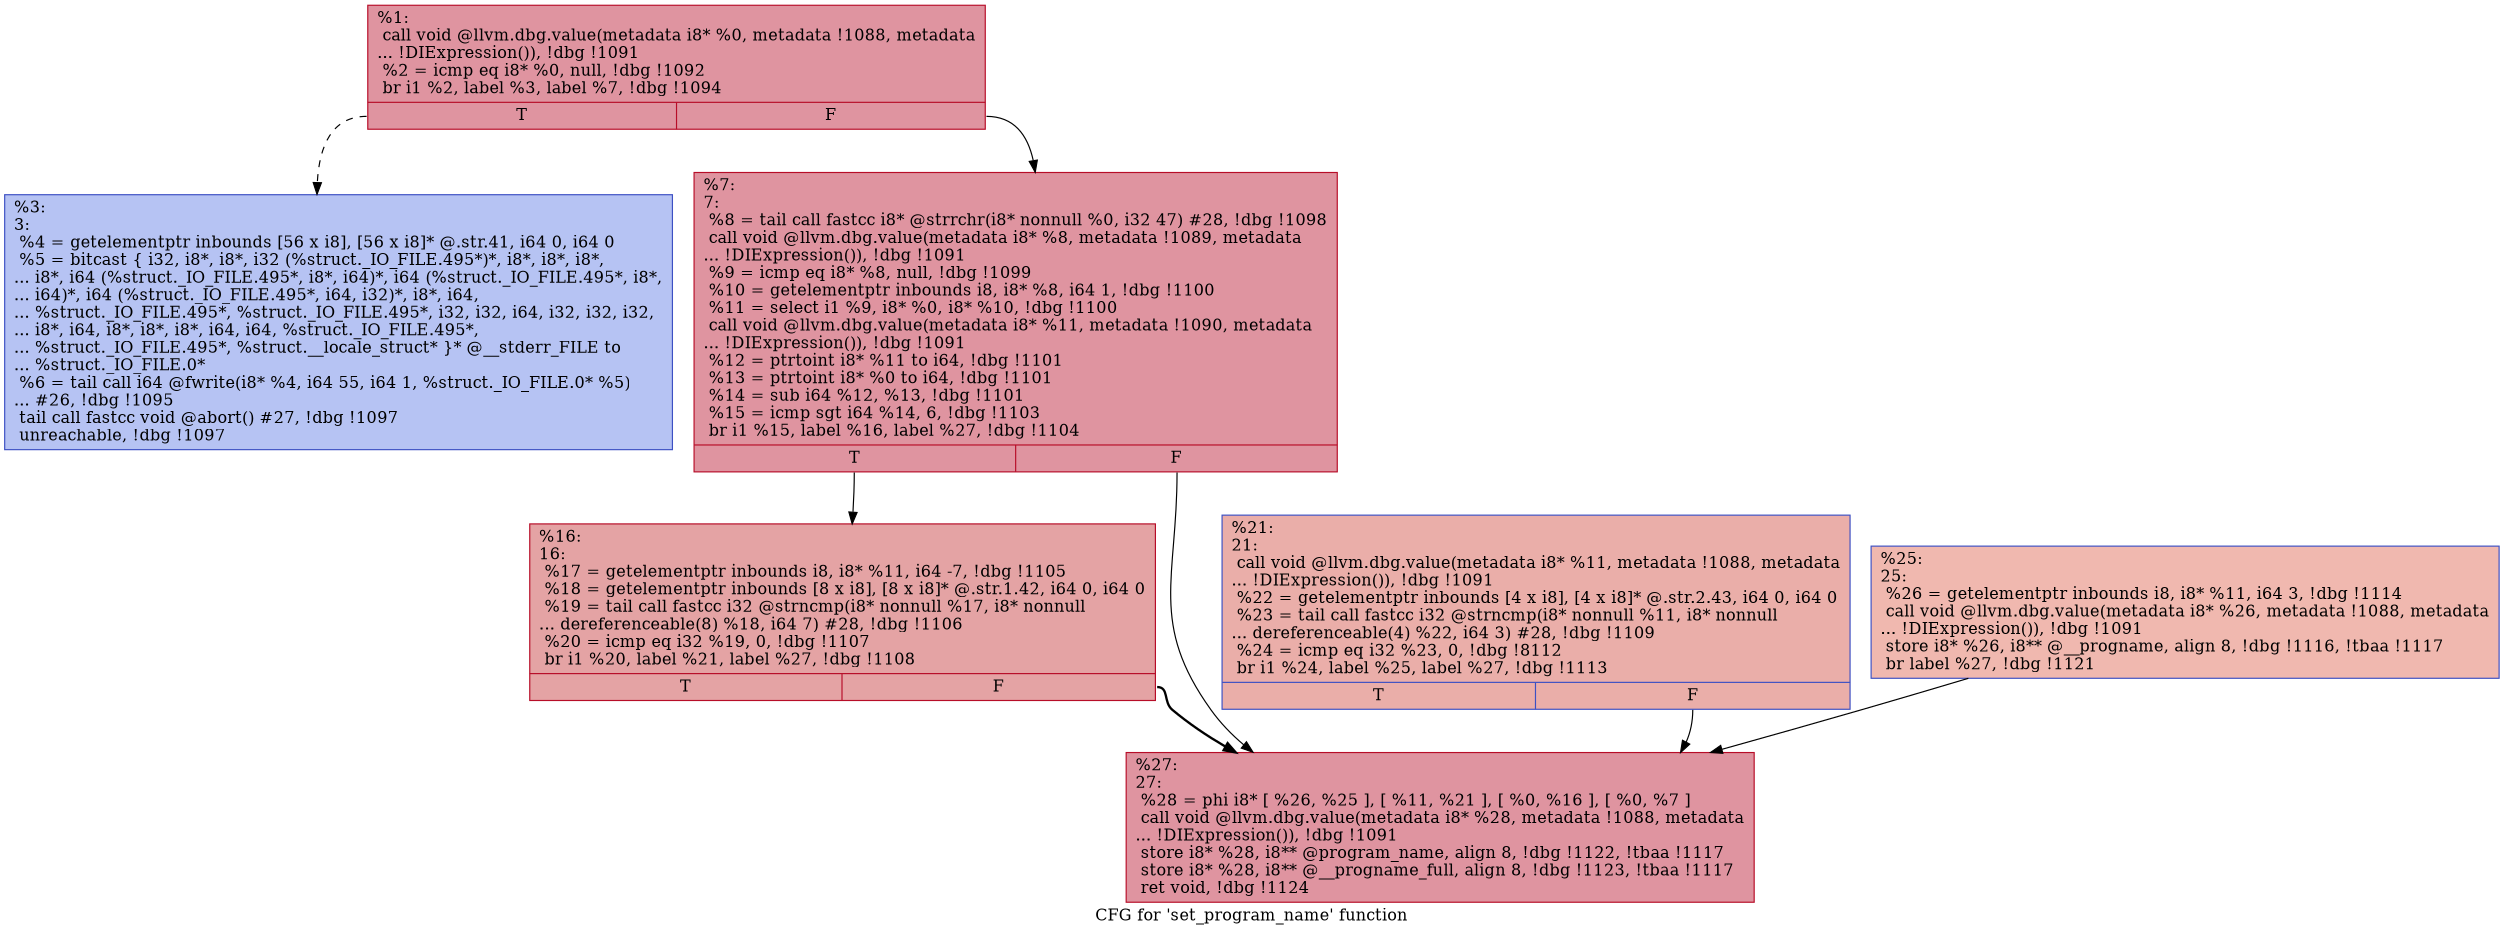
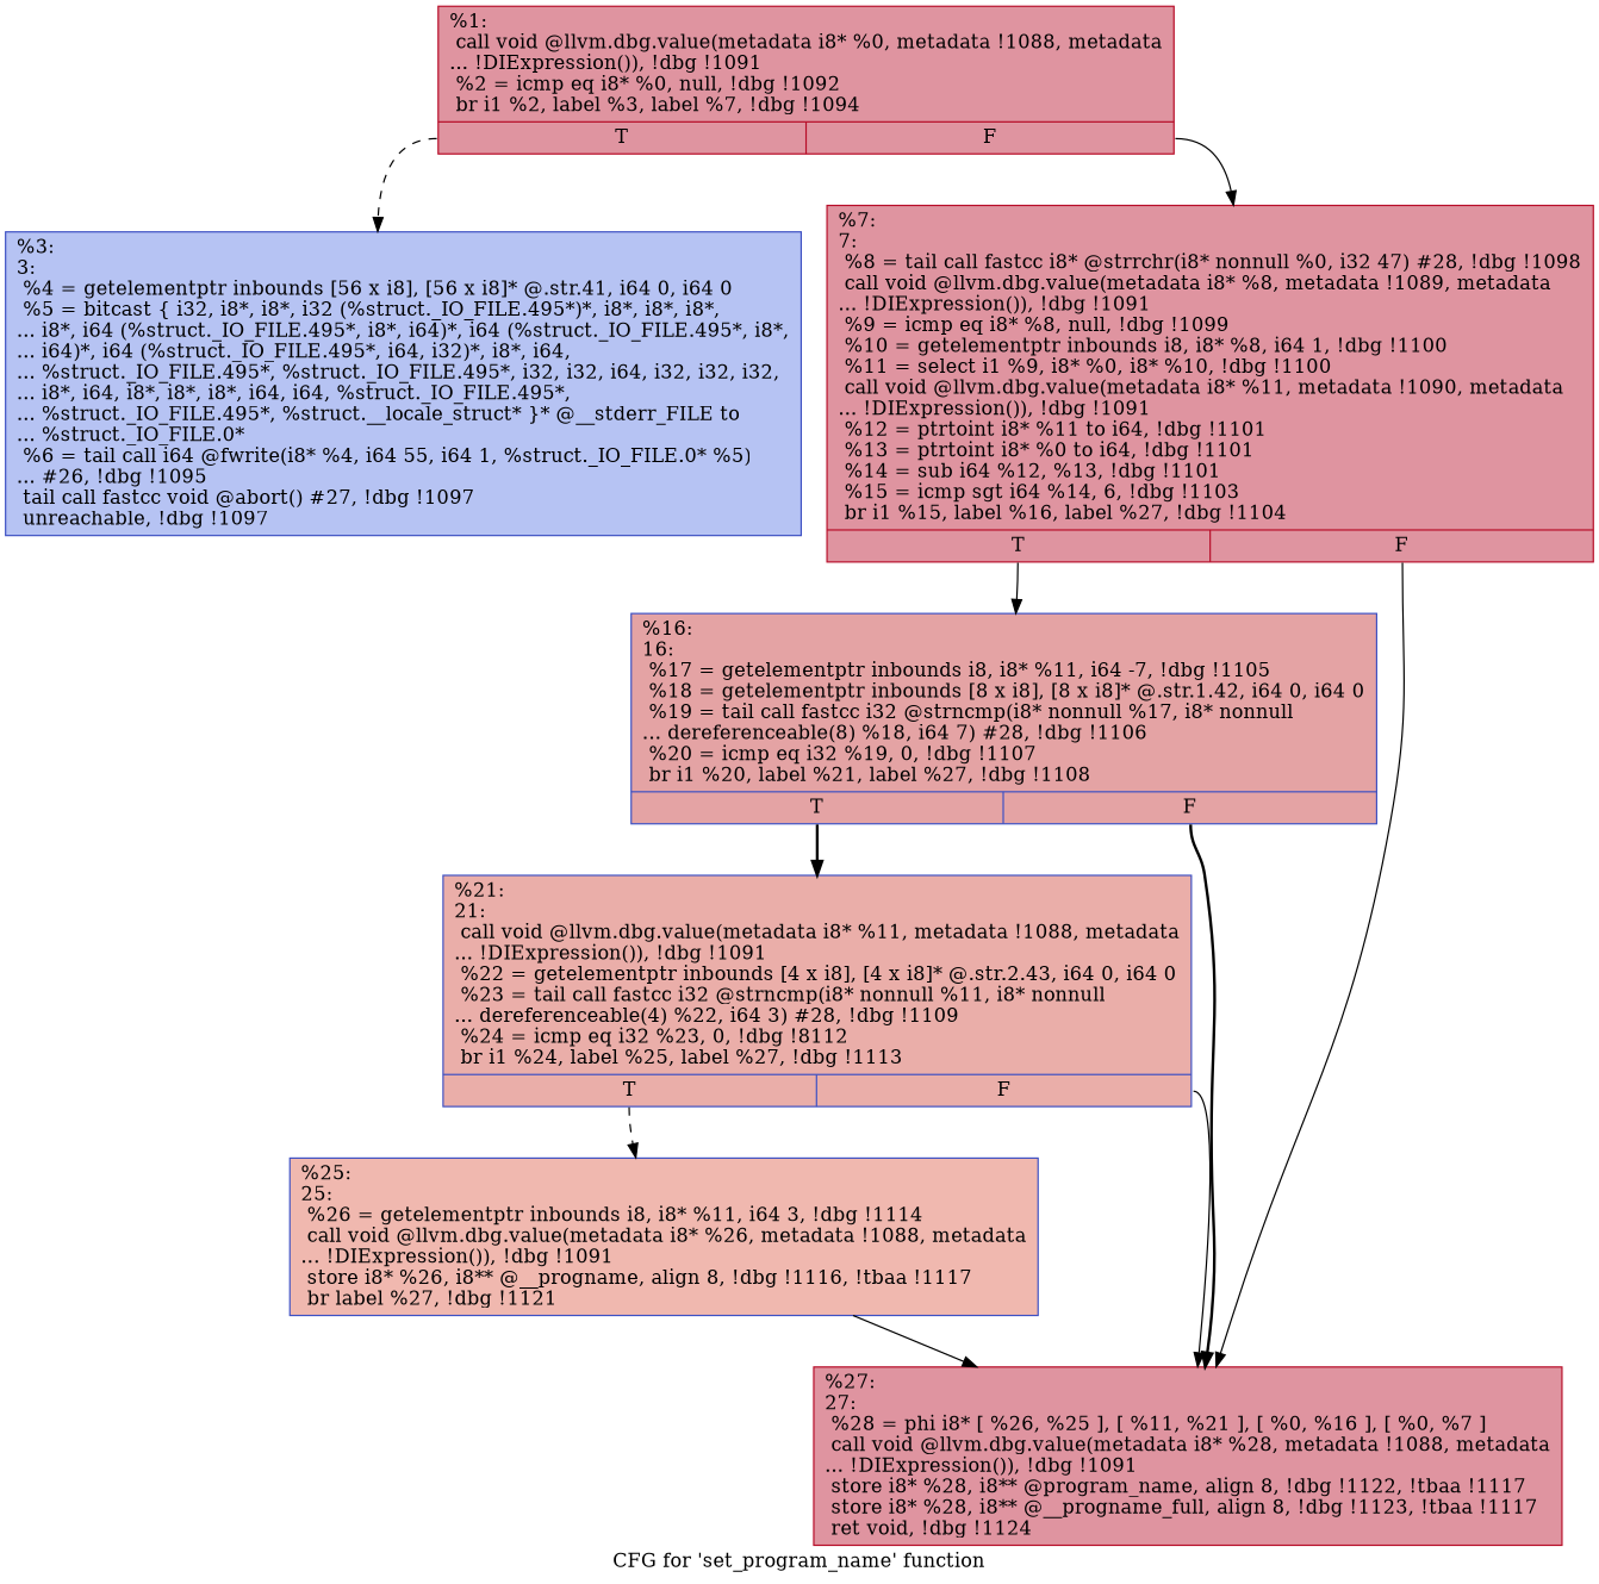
  digraph {
    label="CFG for 'set_program_name' function"
    node [color="#3d50c3ff" fillcolor="#b70d2870" shape=record style=filled]
    edge [style=solid tailport=s0]
    n1 [color="#b70d28ff" label="{%1:\l  call void @llvm.dbg.value(metadata i8* %0, metadata !1088, metadata\l... !DIExpression()), !dbg !1091\l  %2 = icmp eq i8* %0, null, !dbg !1092\l  br i1 %2, label %3, label %7, !dbg !1094\l|{<s0>T|<s1>F}}"]
    n2 [fillcolor="#5977e370" label="{%3:\l3:                                                \l  %4 = getelementptr inbounds [56 x i8], [56 x i8]* @.str.41, i64 0, i64 0\l  %5 = bitcast \{ i32, i8*, i8*, i32 (%struct._IO_FILE.495*)*, i8*, i8*, i8*,\l... i8*, i64 (%struct._IO_FILE.495*, i8*, i64)*, i64 (%struct._IO_FILE.495*, i8*,\l... i64)*, i64 (%struct._IO_FILE.495*, i64, i32)*, i8*, i64,\l... %struct._IO_FILE.495*, %struct._IO_FILE.495*, i32, i32, i64, i32, i32, i32,\l... i8*, i64, i8*, i8*, i8*, i64, i64, %struct._IO_FILE.495*,\l... %struct._IO_FILE.495*, %struct.__locale_struct* \}* @__stderr_FILE to\l... %struct._IO_FILE.0*\l  %6 = tail call i64 @fwrite(i8* %4, i64 55, i64 1, %struct._IO_FILE.0* %5)\l... #26, !dbg !1095\l  tail call fastcc void @abort() #27, !dbg !1097\l  unreachable, !dbg !1097\l}"]
    n3 [color="#b70d28ff" label="{%7:\l7:                                                \l  %8 = tail call fastcc i8* @strrchr(i8* nonnull %0, i32 47) #28, !dbg !1098\l  call void @llvm.dbg.value(metadata i8* %8, metadata !1089, metadata\l... !DIExpression()), !dbg !1091\l  %9 = icmp eq i8* %8, null, !dbg !1099\l  %10 = getelementptr inbounds i8, i8* %8, i64 1, !dbg !1100\l  %11 = select i1 %9, i8* %0, i8* %10, !dbg !1100\l  call void @llvm.dbg.value(metadata i8* %11, metadata !1090, metadata\l... !DIExpression()), !dbg !1091\l  %12 = ptrtoint i8* %11 to i64, !dbg !1101\l  %13 = ptrtoint i8* %0 to i64, !dbg !1101\l  %14 = sub i64 %12, %13, !dbg !1101\l  %15 = icmp sgt i64 %14, 6, !dbg !1103\l  br i1 %15, label %16, label %27, !dbg !1104\l|{<s0>T|<s1>F}}"]
-   n4 [color="#b70d28ff" fillcolor="#c32e3170" label="{%16:\l16:                                               \l  %17 = getelementptr inbounds i8, i8* %11, i64 -7, !dbg !1105\l  %18 = getelementptr inbounds [8 x i8], [8 x i8]* @.str.1.42, i64 0, i64 0\l  %19 = tail call fastcc i32 @strncmp(i8* nonnull %17, i8* nonnull\l... dereferenceable(8) %18, i64 7) #28, !dbg !1106\l  %20 = icmp eq i32 %19, 0, !dbg !1107\l  br i1 %20, label %21, label %27, !dbg !1108\l|{<s0>T|<s1>F}}"]
+   n4 [fillcolor="#c32e3170" label="{%16:\l16:                                               \l  %17 = getelementptr inbounds i8, i8* %11, i64 -7, !dbg !1105\l  %18 = getelementptr inbounds [8 x i8], [8 x i8]* @.str.1.42, i64 0, i64 0\l  %19 = tail call fastcc i32 @strncmp(i8* nonnull %17, i8* nonnull\l... dereferenceable(8) %18, i64 7) #28, !dbg !1106\l  %20 = icmp eq i32 %19, 0, !dbg !1107\l  br i1 %20, label %21, label %27, !dbg !1108\l|{<s0>T|<s1>F}}"]
    n5 [color="#b70d28ff" label="{%27:\l27:                                               \l  %28 = phi i8* [ %26, %25 ], [ %11, %21 ], [ %0, %16 ], [ %0, %7 ]\l  call void @llvm.dbg.value(metadata i8* %28, metadata !1088, metadata\l... !DIExpression()), !dbg !1091\l  store i8* %28, i8** @program_name, align 8, !dbg !1122, !tbaa !1117\l  store i8* %28, i8** @__progname_full, align 8, !dbg !1123, !tbaa !1117\l  ret void, !dbg !1124\l}"]
    n6 [fillcolor="#d0473d70" label="{%21:\l21:                                               \l  call void @llvm.dbg.value(metadata i8* %11, metadata !1088, metadata\l... !DIExpression()), !dbg !1091\l  %22 = getelementptr inbounds [4 x i8], [4 x i8]* @.str.2.43, i64 0, i64 0\l  %23 = tail call fastcc i32 @strncmp(i8* nonnull %11, i8* nonnull\l... dereferenceable(4) %22, i64 3) #28, !dbg !1109\l  %24 = icmp eq i32 %23, 0, !dbg !8112\l  br i1 %24, label %25, label %27, !dbg !1113\l|{<s0>T|<s1>F}}"]
    n7 [fillcolor="#dc5d4a70" label="{%25:\l25:                                               \l  %26 = getelementptr inbounds i8, i8* %11, i64 3, !dbg !1114\l  call void @llvm.dbg.value(metadata i8* %26, metadata !1088, metadata\l... !DIExpression()), !dbg !1091\l  store i8* %26, i8** @__progname, align 8, !dbg !1116, !tbaa !1117\l  br label %27, !dbg !1121\l}"]
    n1 -> n2 [style=dashed]
    n1 -> n3 [tailport=s1]
    n3 -> n4
    n3 -> n5 [tailport=s1]
    n4 -> n5 [style=bold tailport=s1]
+   n4 -> n6 [style=bold]
    n6 -> n5 [tailport=s1]
+   n6 -> n7 [style=dashed]
    n7 -> n5
  }
